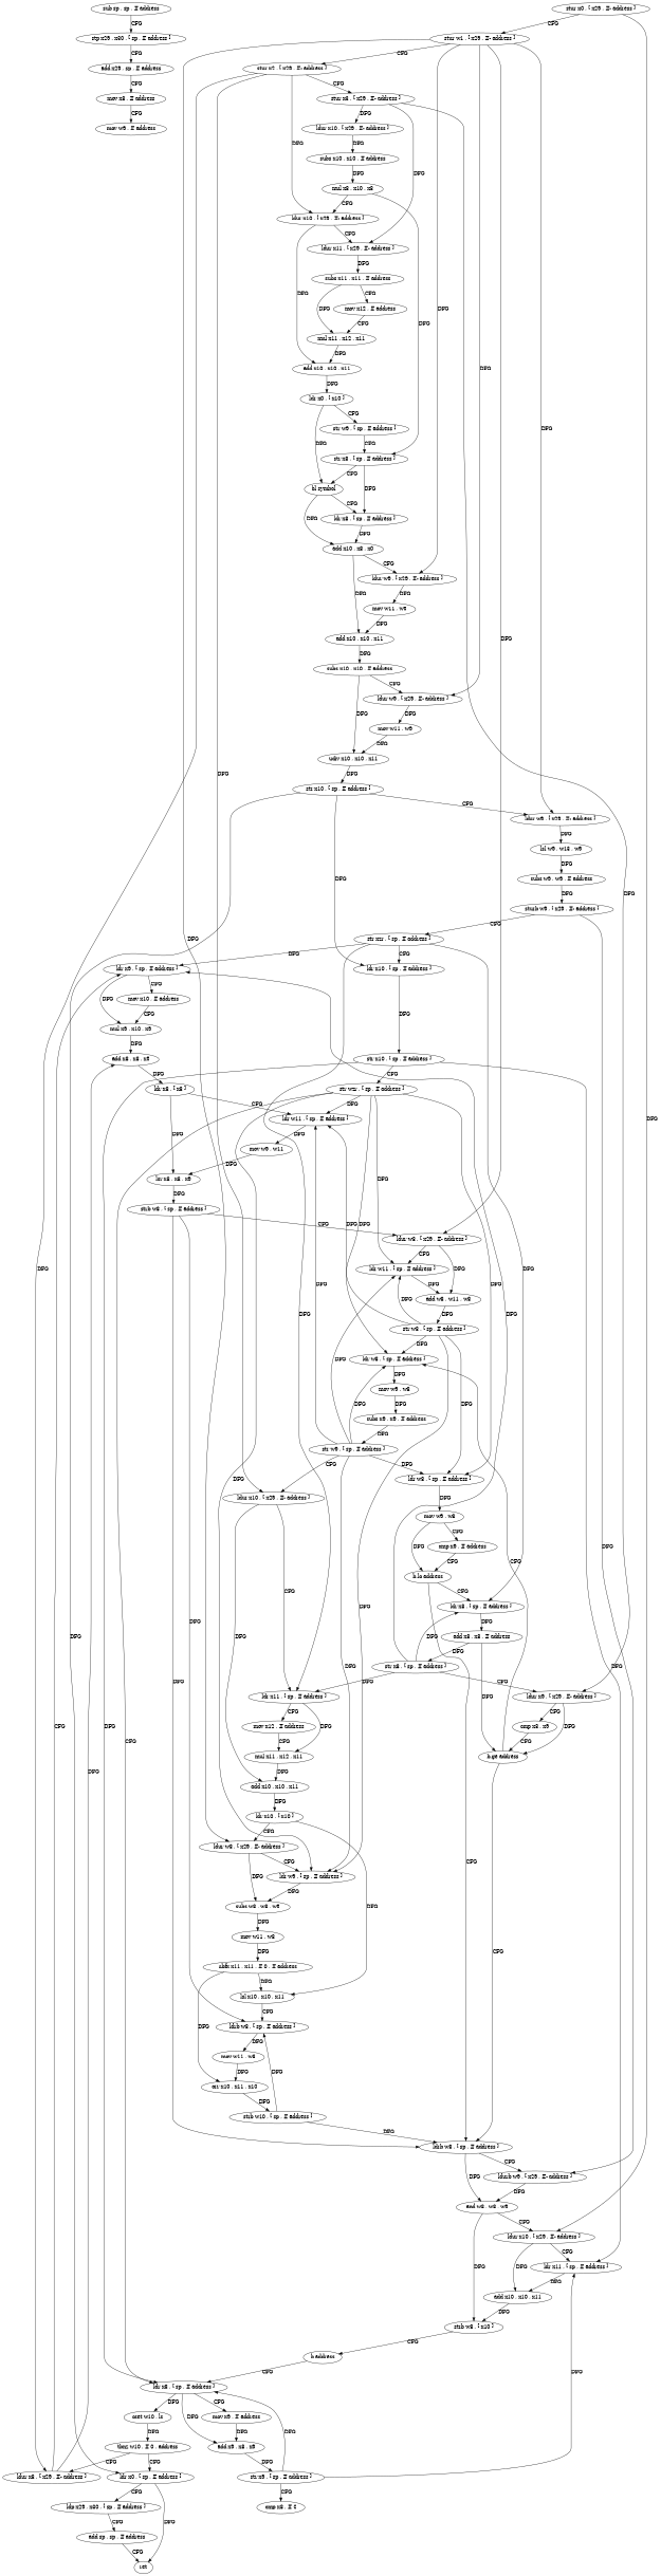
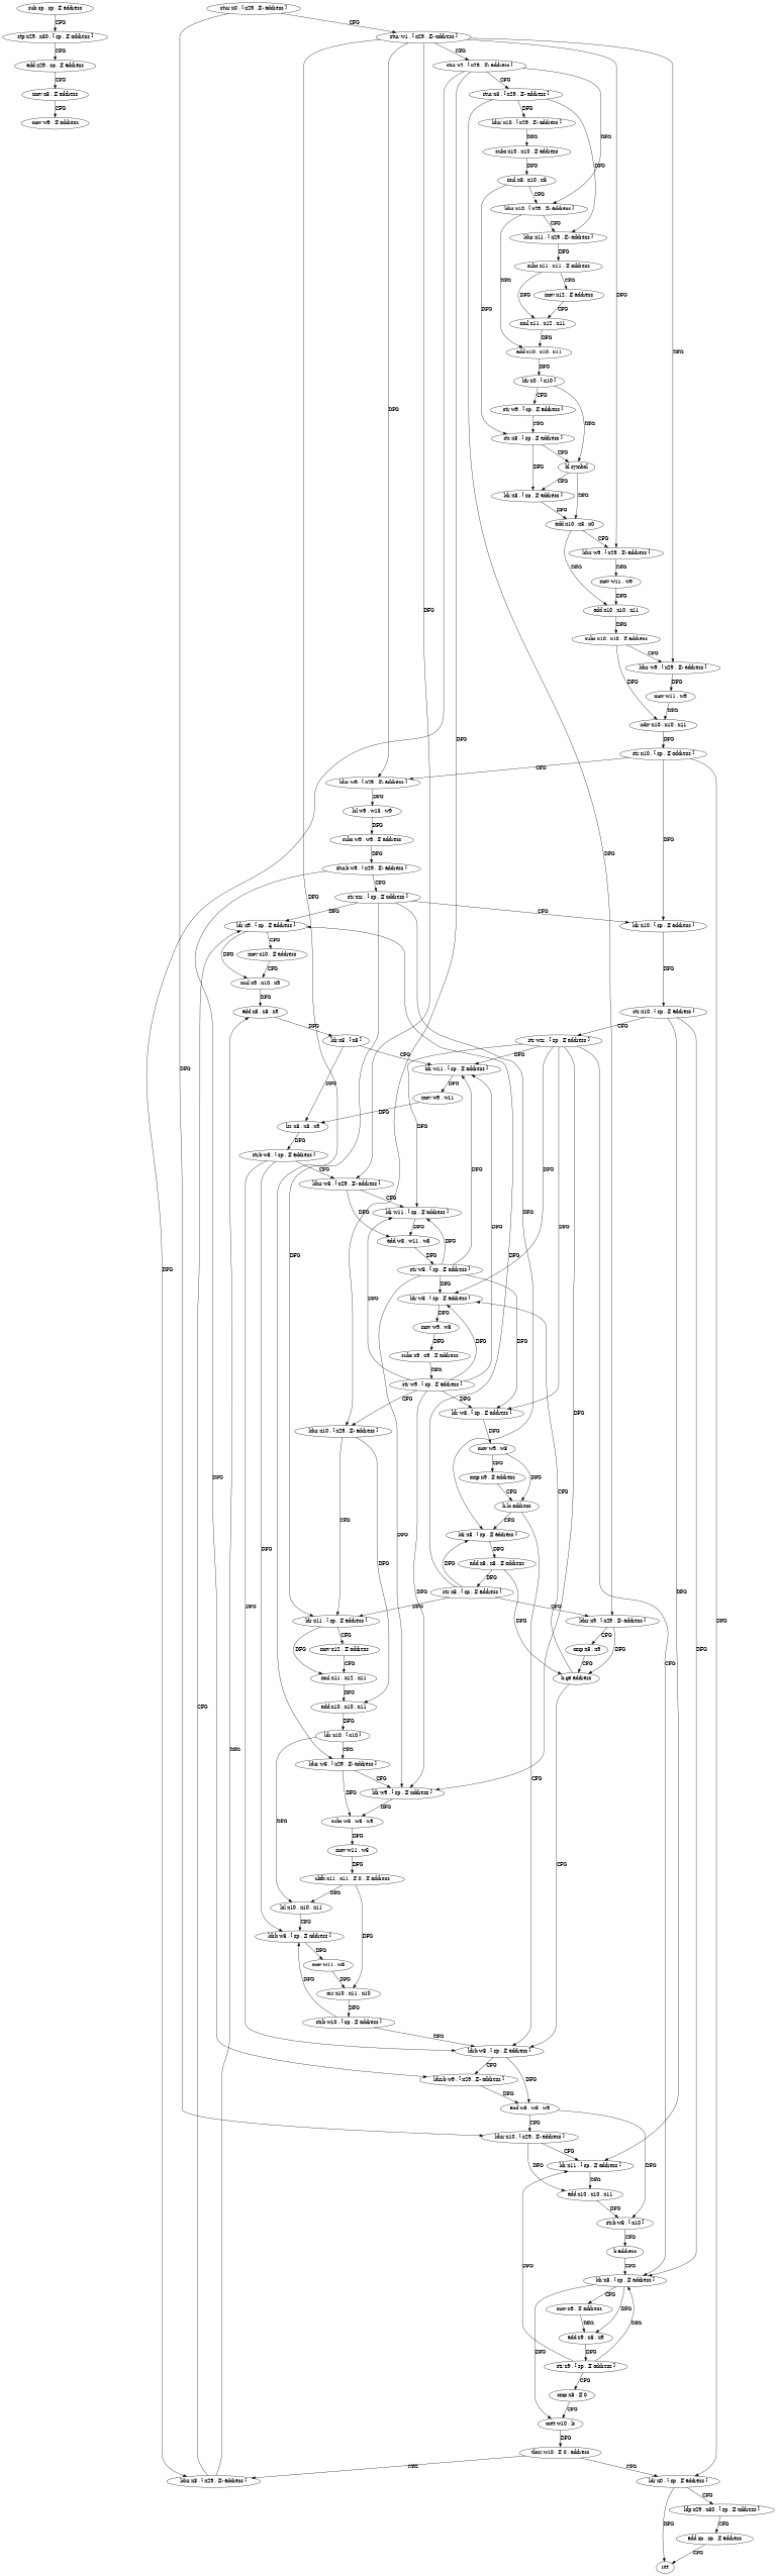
  digraph {
    n1 [label="sub sp , sp , # address"]
    n2 [label="stp x29 , x30 , [ sp , # address ]"]
    n3 [label="add x29 , sp , # address"]
    n4 [label="mov x8 , # address"]
    n5 [label="mov w9 , # address"]
    n6 [label="stur x0 , [ x29 , #- address ]"]
    n7 [label="stur w1 , [ x29 , #- address ]"]
    n8 [label="ldur x10 , [ x29 , #- address ]"]
    n9 [label="stur x2 , [ x29 , #- address ]"]
    n10 [label="ldur w9 , [ x29 , #- address ]"]
    n11 [label="ldur w9 , [ x29 , #- address ]"]
    n12 [label="ldur w9 , [ x29 , #- address ]"]
    n13 [label="ldur w8 , [ x29 , #- address ]"]
    n14 [label="ldur w8 , [ x29 , #- address ]"]
    n15 [label="ldr x11 , [ sp , # address ]"]
    n16 [label="add x10 , x10 , x11"]
    n17 [label="stur x3 , [ x29 , #- address ]"]
    n18 [label="ldur x10 , [ x29 , #- address ]"]
    n19 [label="ldur x8 , [ x29 , #- address ]"]
    n20 [label="ldur x10 , [ x29 , #- address ]"]
    n21 [label="mov w11 , w9"]
    n22 [label="mov w11 , w9"]
    n23 [label="lsl w9 , w13 , w9"]
    n24 [label="ldr w11 , [ sp , # address ]"]
    n25 [label="add w8 , w11 , w8"]
    n26 [label="ldr w9 , [ sp , # address ]"]
    n27 [label="subs w8 , w8 , w9"]
    n28 [label="ldur x10 , [ x29 , #- address ]"]
    n29 [label="ldur x11 , [ x29 , #- address ]"]
    n30 [label="ldur x9 , [ x29 , #- address ]"]
    n31 [label="add x10 , x10 , x11"]
    n32 [label="ldr x9 , [ sp , # address ]"]
    n33 [label="add x8 , x8 , x9"]
    n34 [label="ldr x11 , [ sp , # address ]"]
    n35 [label="add x10 , x10 , x11"]
    n36 [label="subs x10 , x10 , # address"]
    n37 [label="subs x11 , x11 , # address"]
    n38 [label="b.ge address"]
    n39 [label="cmp x8 , x9"]
    n40 [label="mul x8 , x10 , x8"]
    n41 [label="str x8 , [ sp , # address ]"]
    n42 [label="bl symbol"]
    n43 [label="ldr x8 , [ sp , # address ]"]
    n44 [label="ldr x0 , [ x10 ]"]
    n45 [label="mov x12 , # address"]
    n46 [label="mul x11 , x12 , x11"]
    n47 [label="str w9 , [ sp , # address ]"]
    n48 [label="add x10 , x8 , x0"]
    n49 [label="add x10 , x10 , x11"]
    n50 [label="subs x10 , x10 , # address"]
    n51 [label="udiv x10 , x10 , x11"]
    n52 [label="str x10 , [ sp , # address ]"]
    n53 [label="ldr x10 , [ sp , # address ]"]
    n54 [label="ldr x0 , [ sp , # address ]"]
    n55 [label="str x10 , [ sp , # address ]"]
    n56 [label="ldp x29 , x30 , [ sp , # address ]"]
    n57 [label=ret]
    n58 [label="subs w9 , w9 , # address"]
    n59 [label="sturb w9 , [ x29 , #- address ]"]
    n60 [label="str xzr , [ sp , # address ]"]
    n61 [label="ldurb w9 , [ x29 , #- address ]"]
    n62 [label="ldr x8 , [ sp , # address ]"]
    n63 [label="and w8 , w8 , w9"]
    n64 [label="mov x10 , # address"]
    n65 [label="mul x9 , x10 , x9"]
    n66 [label="add x8 , x8 , # address"]
    n67 [label="mov x12 , # address"]
    n68 [label="mul x11 , x12 , x11"]
    n69 [label="str wzr , [ sp , # address ]"]
    n70 [label="ldr x8 , [ sp , # address ]"]
    n71 [label="ldr w11 , [ sp , # address ]"]
    n72 [label="ldr w8 , [ sp , # address ]"]
    n73 [label="ldr w8 , [ sp , # address ]"]
    n74 [label="mov x9 , # address"]
    n75 [label="add x9 , x8 , x9"]
    n76 [label="cset w10 , ls"]
    n77 [label="mov w9 , w11"]
    n78 [label="mov w9 , w8"]
    n79 [label="mov w9 , w8"]
    n80 [label="str x9 , [ sp , # address ]"]
    n81 [label="tbnz w10 , # 0 , address"]
    n82 [label="add sp , sp , # address"]
    n83 [label="ldr x8 , [ x8 ]"]
    n84 [label="lsr x8 , x8 , x9"]
    n85 [label="strb w8 , [ sp , # address ]"]
    n86 [label="ldrb w8 , [ sp , # address ]"]
    n87 [label="ldrb w8 , [ sp , # address ]"]
    n88 [label="mov w11 , w8"]
    n89 [label="str w8 , [ sp , # address ]"]
    n90 [label="cmp x9 , # address"]
    n91 [label="b.lo address"]
    n92 [label="strb w8 , [ x10 ]"]
    n93 [label="str x8 , [ sp , # address ]"]
    n94 [label="b address"]
    n95 [label="subs x9 , x9 , # address"]
    n96 [label="cmp x8 , # 0"]
    n97 [label="str w9 , [ sp , # address ]"]
    n98 [label="ldr x10 , [ x10 ]"]
    n99 [label="lsl x10 , x10 , x11"]
    n100 [label="mov w11 , w8"]
    n101 [label="ubfx x11 , x11 , # 0 , # address"]
    n102 [label="orr x10 , x11 , x10"]
    n103 [label="strb w10 , [ sp , # address ]"]
    n1 -> n2 [label=CFG]
    n2 -> n3 [label=CFG]
    n3 -> n4 [label=CFG]
    n4 -> n5 [label=CFG]
    n6 -> n7 [label=CFG]
    n6 -> n8 [label=DFG]
    n7 -> n9 [label=CFG]
    n7 -> n10 [label=DFG]
    n7 -> n11 [label=DFG]
    n7 -> n12 [label=DFG]
    n7 -> n13 [label=DFG]
    n7 -> n14 [label=DFG]
    n8 -> n15 [label=CFG]
    n8 -> n16 [label=DFG]
    n9 -> n17 [label=CFG]
    n9 -> n18 [label=DFG]
    n9 -> n19 [label=DFG]
    n9 -> n20 [label=DFG]
    n10 -> n21 [label=DFG]
    n11 -> n22 [label=DFG]
    n12 -> n23 [label=DFG]
    n13 -> n24 [label=CFG]
    n13 -> n25 [label=DFG]
    n14 -> n26 [label=CFG]
    n14 -> n27 [label=DFG]
    n15 -> n16 [label=DFG]
    n16 -> n92 [label=DFG]
    n17 -> n28 [label=DFG]
    n17 -> n29 [label=DFG]
    n17 -> n30 [label=DFG]
    n18 -> n29 [label=CFG]
    n18 -> n31 [label=DFG]
    n19 -> n32 [label=CFG]
    n19 -> n33 [label=DFG]
    n20 -> n34 [label=CFG]
    n20 -> n35 [label=DFG]
    n21 -> n49 [label=DFG]
    n22 -> n51 [label=DFG]
    n23 -> n58 [label=DFG]
    n24 -> n25 [label=DFG]
    n25 -> n89 [label=DFG]
    n26 -> n27 [label=DFG]
    n27 -> n100 [label=DFG]
    n28 -> n36 [label=DFG]
    n29 -> n37 [label=DFG]
    n30 -> n38 [label=DFG]
    n30 -> n39 [label=CFG]
    n31 -> n44 [label=DFG]
    n32 -> n64 [label=CFG]
    n32 -> n65 [label=DFG]
    n33 -> n83 [label=DFG]
    n34 -> n67 [label=CFG]
    n34 -> n68 [label=DFG]
    n35 -> n98 [label=DFG]
    n36 -> n40 [label=DFG]
    n37 -> n45 [label=CFG]
    n37 -> n46 [label=DFG]
    n38 -> n73 [label=CFG]
    n38 -> n86 [label=CFG]
    n39 -> n38 [label=CFG]
    n40 -> n18 [label=CFG]
    n40 -> n41 [label=DFG]
    n41 -> n42 [label=CFG]
    n41 -> n43 [label=DFG]
    n42 -> n43 [label=CFG]
    n42 -> n48 [label=DFG]
    n43 -> n48 [label=DFG]
    n44 -> n42 [label=DFG]
    n44 -> n47 [label=CFG]
    n45 -> n46 [label=CFG]
    n46 -> n31 [label=DFG]
    n47 -> n41 [label=CFG]
    n48 -> n10 [label=CFG]
    n48 -> n49 [label=DFG]
    n49 -> n50 [label=DFG]
    n50 -> n11 [label=CFG]
    n50 -> n51 [label=DFG]
    n51 -> n52 [label=DFG]
    n52 -> n12 [label=CFG]
    n52 -> n53 [label=DFG]
    n52 -> n54 [label=DFG]
    n53 -> n55 [label=DFG]
    n54 -> n56 [label=CFG]
    n54 -> n57 [label=DFG]
    n55 -> n15 [label=DFG]
    n55 -> n69 [label=CFG]
    n55 -> n70 [label=DFG]
    n56 -> n82 [label=CFG]
    n58 -> n59 [label=DFG]
    n59 -> n60 [label=CFG]
    n59 -> n61 [label=DFG]
    n60 -> n32 [label=DFG]
    n60 -> n34 [label=DFG]
    n60 -> n53 [label=CFG]
    n60 -> n62 [label=DFG]
    n61 -> n63 [label=DFG]
    n62 -> n66 [label=DFG]
    n63 -> n8 [label=CFG]
    n63 -> n92 [label=DFG]
    n64 -> n65 [label=CFG]
    n65 -> n33 [label=DFG]
    n66 -> n38 [label=DFG]
    n66 -> n93 [label=DFG]
    n67 -> n68 [label=CFG]
    n68 -> n35 [label=DFG]
    n69 -> n24 [label=DFG]
    n69 -> n26 [label=DFG]
    n69 -> n70 [label=CFG]
    n69 -> n71 [label=DFG]
    n69 -> n72 [label=DFG]
    n69 -> n73 [label=DFG]
    n70 -> n74 [label=CFG]
    n70 -> n75 [label=DFG]
    n70 -> n76 [label=DFG]
    n71 -> n77 [label=DFG]
    n72 -> n78 [label=DFG]
    n73 -> n79 [label=DFG]
    n74 -> n75 [label=DFG]
    n75 -> n80 [label=DFG]
    n76 -> n81 [label=DFG]
    n77 -> n84 [label=DFG]
    n78 -> n90 [label=CFG]
    n78 -> n91 [label=DFG]
    n79 -> n95 [label=DFG]
    n80 -> n15 [label=DFG]
    n80 -> n70 [label=DFG]
    n80 -> n96 [label=CFG]
    n81 -> n19 [label=CFG]
    n81 -> n54 [label=CFG]
    n82 -> n57 [label=CFG]
    n83 -> n71 [label=CFG]
    n83 -> n84 [label=DFG]
    n84 -> n85 [label=DFG]
    n85 -> n13 [label=CFG]
    n85 -> n86 [label=DFG]
    n85 -> n87 [label=DFG]
    n86 -> n61 [label=CFG]
    n86 -> n63 [label=DFG]
    n87 -> n88 [label=DFG]
    n88 -> n102 [label=DFG]
    n89 -> n24 [label=DFG]
    n89 -> n26 [label=DFG]
    n89 -> n71 [label=DFG]
    n89 -> n72 [label=DFG]
    n89 -> n73 [label=DFG]
    n90 -> n91 [label=CFG]
    n91 -> n62 [label=CFG]
    n91 -> n86 [label=CFG]
    n92 -> n94 [label=CFG]
    n93 -> n30 [label=CFG]
    n93 -> n32 [label=DFG]
    n93 -> n34 [label=DFG]
    n93 -> n62 [label=DFG]
    n94 -> n70 [label=CFG]
    n95 -> n97 [label=DFG]
+   n96 -> n76 [label=CFG]
    n97 -> n20 [label=CFG]
    n97 -> n24 [label=DFG]
    n97 -> n26 [label=DFG]
    n97 -> n71 [label=DFG]
    n97 -> n72 [label=DFG]
    n97 -> n73 [label=DFG]
    n98 -> n14 [label=CFG]
    n98 -> n99 [label=DFG]
    n99 -> n87 [label=CFG]
    n100 -> n101 [label=DFG]
    n101 -> n99 [label=DFG]
    n101 -> n102 [label=DFG]
    n102 -> n103 [label=DFG]
    n103 -> n86 [label=DFG]
    n103 -> n87 [label=DFG]
  }
